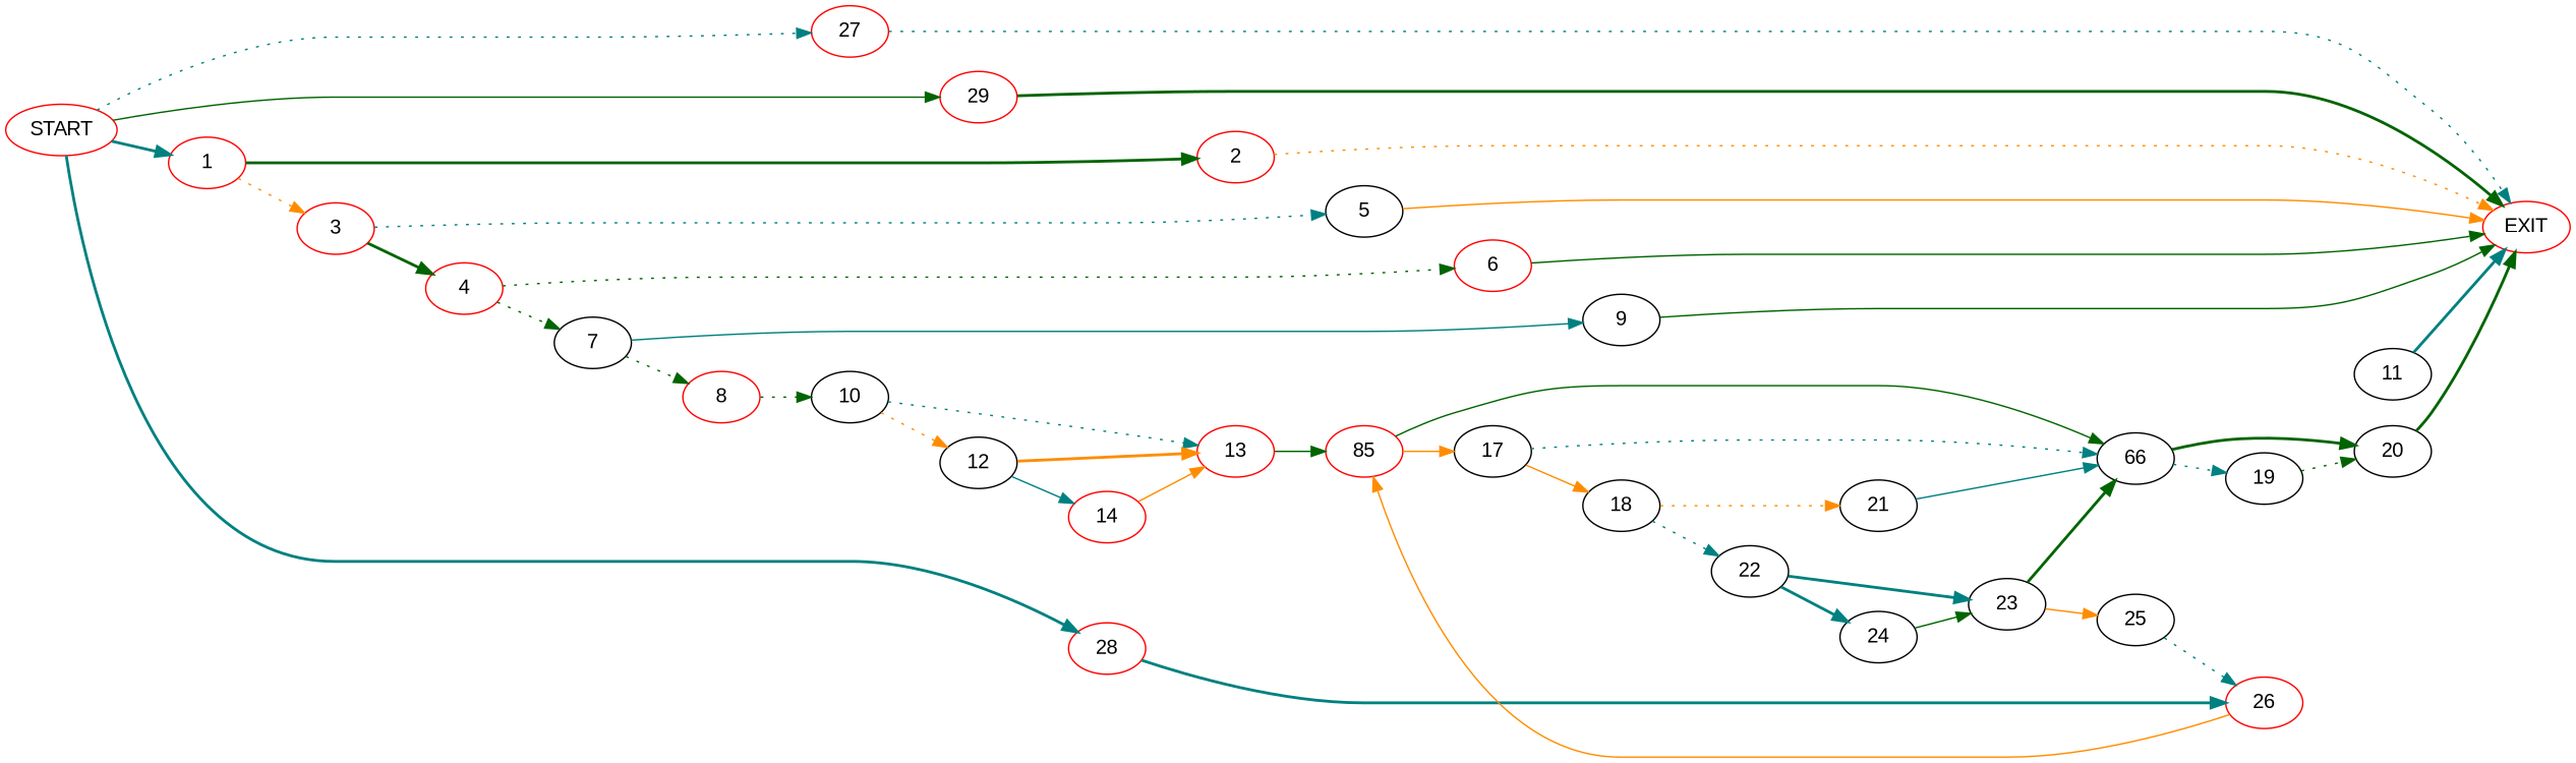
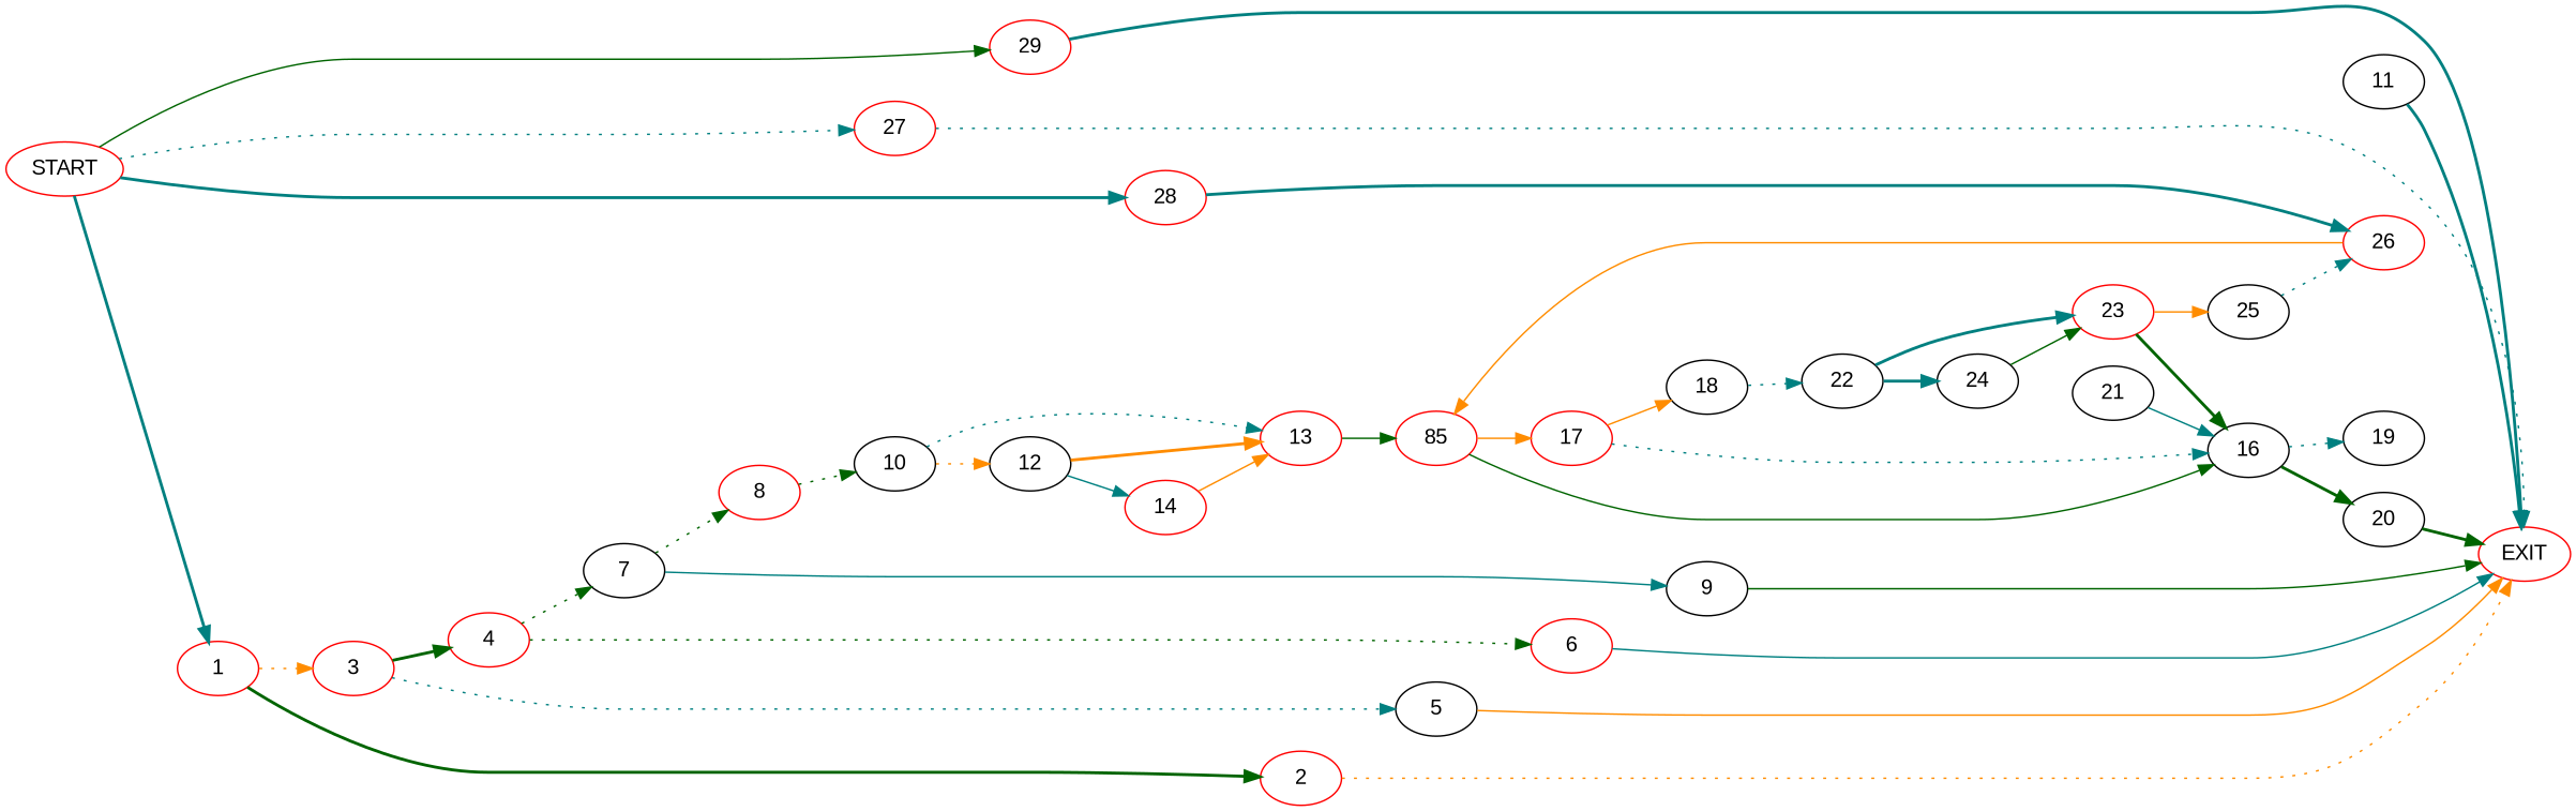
  digraph {
    fontname="Liberation Sans"
    rankdir=LR
    node [color=red fontname="Liberation Sans"]
    edge [color=teal fontname="Liberation Sans" style=dotted]
    n1 [label=START]
    1
    27
    28
    29
    2
    3
    n8 [label=EXIT]
    26
    4
    5 [color=black]
    6
    7 [color=black]
    8
    9 [color=black]
    10 [color=black]
    12 [color=black]
    13
    11 [color=black]
    14
    n21 [label=85]
-   16 [color=black label=66]
-   17 [color=black]
+   16 [color=black]
+   17
    19 [color=black]
    20 [color=black]
    18 [color=black]
    21 [color=black]
    22 [color=black]
-   23 [color=black]
+   23
    24 [color=black]
    25 [color=black]
    n1 -> 1 [style=bold]
    n1 -> 27
    n1 -> 28 [style=bold]
    n1 -> 29 [color=darkgreen style=solid]
    1 -> 2 [color=darkgreen style=bold]
    1 -> 3 [color=darkorange]
    27 -> n8
    28 -> 26 [style=bold]
-   29 -> n8 [color=darkgreen style=bold]
+   29 -> n8 [style=bold]
    2 -> n8 [color=darkorange]
    3 -> 4 [color=darkgreen style=bold]
    3 -> 5
    26 -> n21 [color=darkorange style=solid]
    4 -> 6 [color=darkgreen]
    4 -> 7 [color=darkgreen]
    5 -> n8 [color=darkorange style=solid]
-   6 -> n8 [color=darkgreen style=solid]
+   6 -> n8 [style=solid]
    7 -> 8 [color=darkgreen]
    7 -> 9 [style=solid]
    8 -> 10 [color=darkgreen]
    9 -> n8 [color=darkgreen style=solid]
    10 -> 12 [color=darkorange]
    10 -> 13
    12 -> 13 [color=darkorange style=bold]
    12 -> 14 [style=solid]
    13 -> n21 [color=darkgreen style=solid]
    11 -> n8 [style=bold]
    14 -> 13 [color=darkorange style=solid]
    n21 -> 16 [color=darkgreen style=solid]
    n21 -> 17 [color=darkorange style=solid]
    16 -> 19
    16 -> 20 [color=darkgreen style=bold]
    17 -> 16
    17 -> 18 [color=darkorange style=solid]
-   19 -> 20 [color=darkgreen]
    20 -> n8 [color=darkgreen style=bold]
-   18 -> 21 [color=darkorange]
    18 -> 22
    21 -> 16 [style=solid]
    22 -> 23 [style=bold]
    22 -> 24 [style=bold]
    23 -> 16 [color=darkgreen style=bold]
    23 -> 25 [color=darkorange style=solid]
    24 -> 23 [color=darkgreen style=solid]
    25 -> 26
  }
